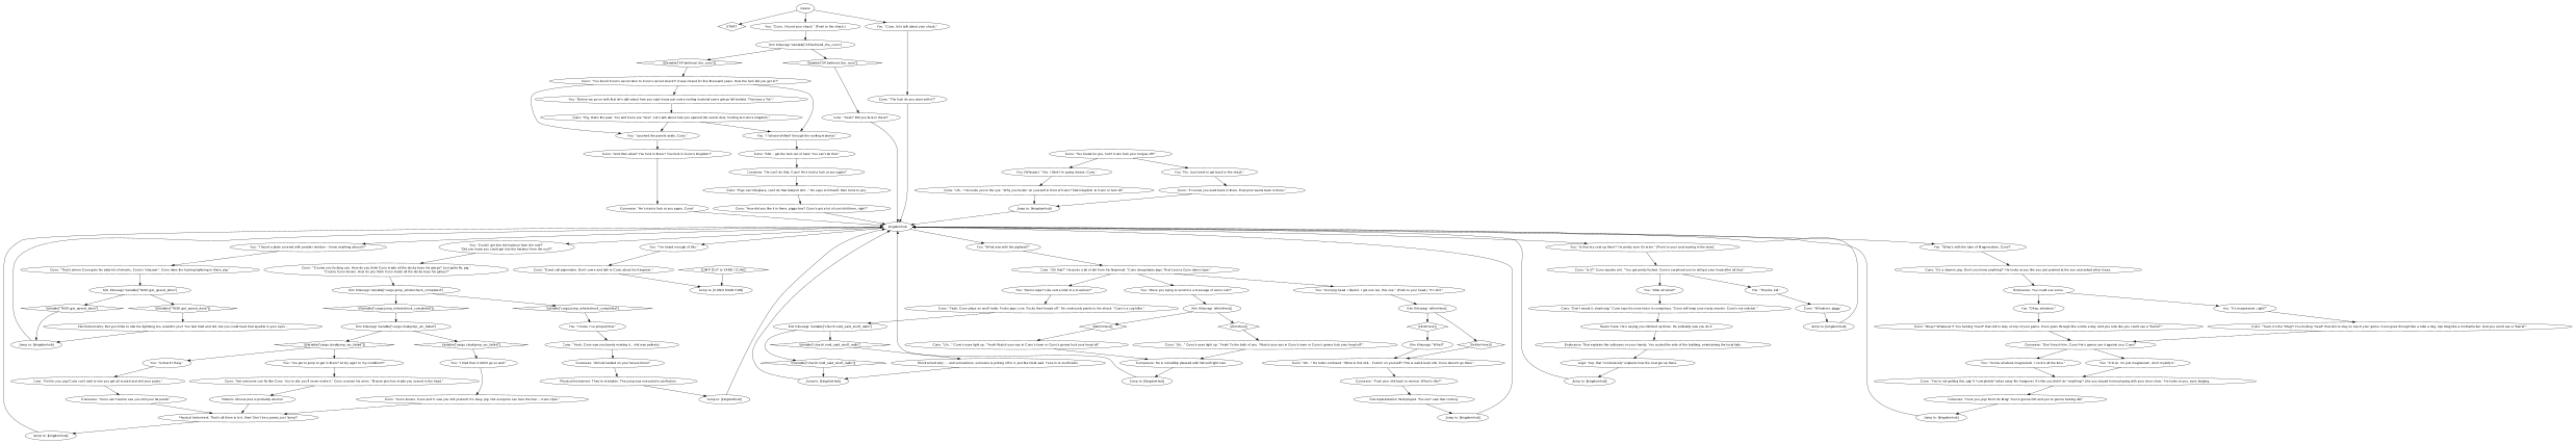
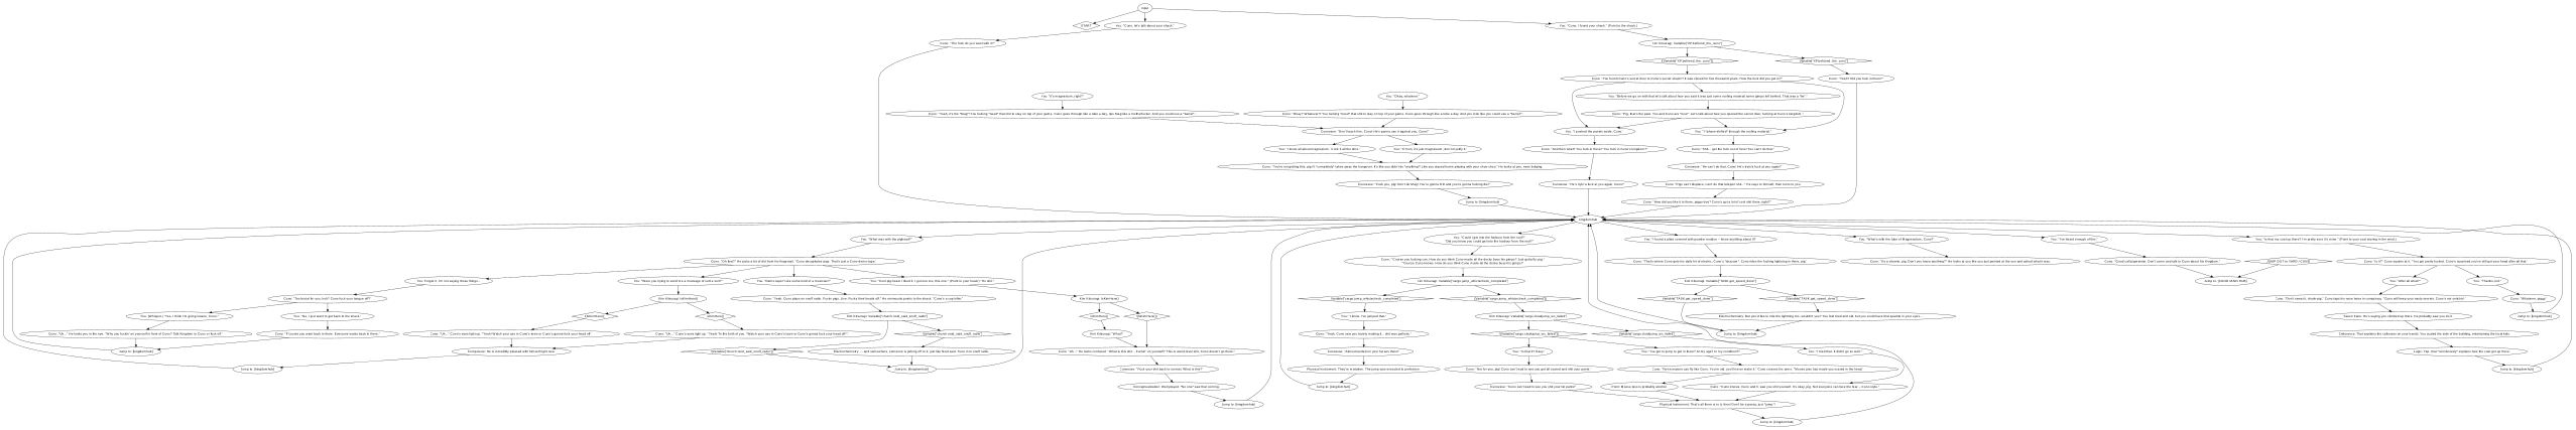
  digraph {
    fontname="Liberation Sans"
    node [fontname="Liberation Sans"]
    edge [fontname="Liberation Sans"]
    n1 [label=START shape=diamond]
-   n2 [label=insane]
+   n2 [label=input]
    n3 [label="You: \"Cuno, I found your shack.\" (Point to the shack.)"]
    n4 [label="You: \"Cuno, let's talk about your shack.\""]
    n5 [label="Kim Kitsuragi: Variable[\"XP.befriend_the_cuno\"]"]
    n6 [label="Cuno: \"The fuck do you want with it?\""]
    n7 [label="You: \"I *phase-shifted* through the roofing material.\""]
    n8 [label="Cuno: \"Shit... get the fuck out of here! You can't do that.\""]
    n9 [label="Cunoesse: \"He can't do that, Cuno! He's tryin'a fuck at you again!\""]
    n10 [label="Cuno: \"Uh...\" He looks confused. \"What is this shit... Fuckin' on yourself? This is weird-level shit, Cuno doesn't go there.\""]
    n11 [label="Cunoesse: \"Fuck your shit back to normal. What is this?\""]
    n12 [label="Conceptualization: Well played. *No one* saw that coming."]
    n13 [label="Jump to: [kingdomhub]"]
-   n14 [label="Rhetoric: Moose piss is probably alcohol."]
+   n14 [label="Point: Moose piss is probably alcohol."]
    n15 [label="Physical Instrument: That's all there is to it, then! Don't be a pansy, just *jump*!"]
    n16 [label="Jump to: [kingdomhub]"]
    n17 [label="Jump to: [kingdomhub]"]
    n18 [label=kingdomhub]
    n19 [label="You: \"What's with the tube of Magnesolam, Cuno?\""]
    n20 [label="You: \"I found a plate covered with powder residue -- know anything about it?\""]
    n21 [label="You: \"I've heard enough of this.\""]
    n22 [label="You: \"Is that my coat up there? I'm pretty sure it's mine.\" (Point to your coat waving in the wind.)"]
    n23 [label="You: \"Could I get into the harbour from the roof?\"\n\"Did you know you could get into the harbour from the roof?\""]
    n24 [label="You: \"What was with the pighead?\""]
    n25 [label="You: \"I know. I've jumped that.\""]
    n26 [label="Cuno: \"Yeah, Cuno saw you barely making it... shit was pathetic.\""]
    n27 [label="Cunoesse: \"Almost landed on your fat ass there!\""]
    n28 [label="Cuno: \"Pig, that's the past. You and Cuno are *now*. Let's talk about how you opened the secret door, fucking at Cuno's kingdom.\""]
    n29 [label="You: \"I pushed the panels aside, Cuno.\""]
    n30 [label="Cuno: \"And then what? You fuck in there? You fuck in Cuno's kingdom?\""]
    n31 [label="You: \"Demo-tape? Like some kind of a musician?\""]
    n32 [label="Cuno: \"Yeah, Cuno plays on snuff radio. Fucks pigs. Live. Fucks their heads off.\" He ominously points to the shack. \"Cuno's a cop killer.\""]
    n33 [label="Kim Kitsuragi: Variable[\"church.noid_said_snuff_radio\"]"]
    n34 [label="Jump to: [kingdomhub]"]
    n35 [label="Kim Kitsuragi: IsKimHere()"]
    n36 [label="IsKimHere()" shape=diamond]
    n37 [label="!(IsKimHere())" shape=diamond]
    n38 [label="Kim Kitsuragi: \"What?\""]
    n39 [label="Cunoesse: \"Cuno can't wait to see you shit your fat pants!\""]
    n40 [label="Composure: He is incredibly pleased with himself right now."]
    n41 [label="Jump to: [kingdomhub]"]
    n42 [label="Cuno: \"Oh that?\" He picks a bit of dirt from his fingernail. \"Cuno decapitates pigs. That's just a Cuno demo-tape.\""]
    n43 [label="You: \"Cool pig-head. I liked it. I got one too, this one.\" (Point to your head.) \"It's shit.\""]
+   n44 [label="You: Forget it, I'm not saying those things..."]
    n45 [label="You: \"Were you trying to send me a message of some sort?\""]
    n46 [label="Cuno: \"Too brutal for you, huh? Cuno fuck your tongue off?\""]
    n47 [label="Kim Kitsuragi: IsKimHere()"]
    n48 [label="Cuno: \"Is it?\" Cuno squints at it. \"You got pretty fucked. Cuno's surprised you've still got your head after all that.\""]
    n49 [label="You: \"After all what?\""]
    n50 [label="You: \"Thanks, kid.\""]
    n51 [label="Cuno: \"Don't sweat it, drunk-pig.\" Cuno taps his nose twice in conspiracy. \"Cuno will keep your nasty secrets. Cuno's not snitchin'.\""]
    n52 [label="Cuno: \"Whatever, piggy.\""]
    n53 [label="Cuno: \"'Course you fucking can. How do you think Cuno made all the docky boys his gimps? Just gotta fly, pig.\"\n\"'Course Cuno knows. How do you think Cuno made all the docky boys his gimps?\""]
    n54 [label="Kim Kitsuragi: Variable[\"cargo.jump_whictecheck_completed\"]"]
    n55 [label="Variable[\"cargo.jump_whictecheck_completed\"]" shape=diamond]
    n56 [label="!(Variable[\"cargo.jump_whictecheck_completed\"])" shape=diamond]
    n57 [label="Savoir Faire: He's saying you climbed up there. He probably saw you do it."]
    n58 [label="Endurance: That explains the callouses on your hands. You scaled the side of the building, entertaining the local kids."]
    n59 [label="Physical Instrument: They're mistaken. The jump was executed to perfection."]
    n60 [label="Jump to: [kingdomhub]"]
    n61 [label="Cuno: \"It's a vitamin, pig. Don't you know anything?\" He looks at you like you just pointed at the sun and asked what it was."]
-   n62 [label="Endurance: You could use some."]
    n63 [label="You: \"Before we go on with that let's talk about how you said it was just some roofing material some gimps left behind. That was a *lie*.\""]
    n64 [label="Variable[\"church.noid_said_snuff_radio\"]" shape=diamond]
    n65 [label="!(Variable[\"church.noid_said_snuff_radio\"])" shape=diamond]
    n66 [label="Logic: Yep, that *conclusively* explains how the coat got up there."]
    n67 [label="Jump to: [kingdomhub]"]
    n68 [label="Cuno: \"How did you like it in there, piggo-boy? Cuno's got a lot of cool shit there, right?\""]
    n69 [label="Cuno: \"Okay? Whatever?! You fucking *need* that shit to stay on top of your game. Cuno goes through like a tube a day. And you look like you could use a *barrel*.\""]
    n70 [label="Cunoesse: \"Don't teach him, Cuno! He's gonna use it against you, Cuno!\""]
    n71 [label="You: \"I know all about magnesium. I rock it all the time.\""]
    n72 [label="You: \"C'mon, it's just magnesium, don't mystify it.\""]
    n73 [label="Cuno: \"Uh...\" Cuno's eyes light up. \"Yeah! Watch your ass in Cuno's town or Cuno's gonna fuck your head off.\""]
    n74 [label="Cuno: \"Pigs can't displace, can't do that teleport shit...\" He says to himself, then turns to you."]
    n75 [label="You: \"It's magnesium, right?\""]
    n76 [label="Cuno: \"Yeah, it's the *Mag*! You fucking *need* that shit to stay on top of your game. Cuno goes through like a tube a day, rips Mag like a motherfucker. And you could use a *barrel*.\""]
    n77 [label="Kim Kitsuragi: Variable[\"cargo.cloakjump_wc_failed\"]"]
    n78 [label="Variable[\"cargo.cloakjump_wc_failed\"]" shape=diamond]
    n79 [label="!(Variable[\"cargo.cloakjump_wc_failed\"])" shape=diamond]
    n80 [label="Cuno: \"That's where Cuno gets his daily hit of electric, Cuno's *shazam*. Cuno rides the fucking lightning in there, pig.\""]
    n81 [label="Kim Kitsuragi: Variable[\"TASK.get_speed_done\"]"]
    n82 [label="Electrochemistry: ... and somewhere, someone is jerking off to it, just like Noid said. Tune in to snuff radio."]
    n83 [label="Jump to: [kingdomhub]"]
    n84 [label="Variable[\"XP.befriend_the_cuno\"]" shape=diamond]
    n85 [label="!(Variable[\"XP.befriend_the_cuno\"])" shape=diamond]
    n86 [label="Cuno: \"Good call pigmeister. Don't come and talk to Cuno about his Kingdom.\""]
    n87 [label="Jump to: [CUNO MAIN HUB]"]
    n88 [label="Cuno: \"Not for you, pig! Cuno can't wait to see you get all scared and shit your pants.\""]
    n89 [label="Cuno: \"Uh...\" He looks you in the eye. \"Why you fuckin' on yourself in front of Cuno? Talk Kingdom to Cuno or fuck off.\""]
    n90 [label="You: \"Okay, whatever.\""]
    n91 [label="Cuno: \"Cuno knows. Cuno and C saw you shit yourself. It's okay, pig. Not everyone can face the fear -- Cuno style.\""]
    n92 [label="Jump to: [kingdomhub]"]
    n93 [label="You: \"I've got to jump to get in there? At my age? In my condition?!\""]
    n94 [label="Cuno: \"Not everyone can fly like Cuno. You're old, you'll never make it.\" Cuno crosses his arms. \"Moose piss has made you scared in the head.\""]
    n95 [label="Cunoesse: \"He's tryin'a fuck at you again, Cuno!\""]
    n96 [label="Variable[\"TASK.get_speed_done\"]" shape=diamond]
    n97 [label="!(Variable[\"TASK.get_speed_done\"])" shape=diamond]
    n98 [label="Electrochemistry: Bet you'd like to ride the lightning too, wouldn't you? You feel tired and old, but you could have that sparkle in your eyes..."]
    n99 [label="IsKimHere()" shape=diamond]
    n100 [label="!(IsKimHere())" shape=diamond]
    n101 [label="Cuno: \"Uh...\" Cuno's eyes light up. \"Yeah! To the both of you. *Watch your ass in Cuno's town or Cuno's gonna fuck your head off*.\""]
    n102 [label="You: \"I tried that. It didn't go so well.\""]
    n103 [label="You: \"Is that it? Easy.\""]
    n104 [label="Cuno: \"You found Cuno's secret door to Cuno's secret shack?! It was closed for five thousand years. How the fuck did you get in?\""]
    n105 [label="Cunoesse: \"Fuck you, pig! Don't do Mag! You're gonna OD and you're gonna fucking die!\""]
    n106 [label="Jump to: [kingdomhub]"]
    n107 [label="Cuno: \"You're not getting this, pig! It *completely* takes away the hangover. It's like you didn't do *anything*! Like you stayed home playing with your choo-choo.\" He looks at you, eyes bulging."]
    n108 [label="You: (Whisper.) \"Yes. I think I'm going insane, Cuno.\""]
    n109 [label="You: \"No, I just want to get back to the shack.\""]
    n110 [label="Cuno: \"F'course you want back in there. Everyone wants back in there.\""]
    n111 [label="Cuno: \"Yeah? Did you fuck in there?\""]
    n112 [label="JUMP OUT to YARD / CUNO" shape=diamond]
    n2 -> n1
    n2 -> n3
    n2 -> n4
    n3 -> n5
    n4 -> n6
    n5 -> n84
    n5 -> n85
    n6 -> n18
    n7 -> n8
    n8 -> n9
    n9 -> n74
    n10 -> n11
    n11 -> n12
    n12 -> n13
    n13 -> n18
    n14 -> n15
    n15 -> n16
    n16 -> n18
    n17 -> n18
    n18 -> n19
    n18 -> n20
    n18 -> n21
    n18 -> n22
    n18 -> n23
    n18 -> n24
    n19 -> n61
    n20 -> n80
    n21 -> n86
    n22 -> n48
    n23 -> n53
    n24 -> n42
    n25 -> n26
    n26 -> n27
    n27 -> n59
    n28 -> n7
    n28 -> n29
    n29 -> n30
    n30 -> n95
    n31 -> n32
    n32 -> n33
    n33 -> n64
    n33 -> n65
    n34 -> n18
    n35 -> n36
    n35 -> n37
    n36 -> n38
    n37 -> n10
    n38 -> n10
    n39 -> n15
    n40 -> n41
    n41 -> n18
    n42 -> n31
    n42 -> n43
+   n42 -> n44
    n42 -> n45
    n43 -> n35
+   n44 -> n46
    n45 -> n47
    n46 -> n108
    n46 -> n109
    n47 -> n99
    n47 -> n100
    n48 -> n49
    n48 -> n50
    n49 -> n51
    n50 -> n52
    n51 -> n57
    n52 -> n92
    n53 -> n54
    n54 -> n55
    n54 -> n56
    n55 -> n25
    n56 -> n77
    n57 -> n58
    n58 -> n66
    n59 -> n60
    n60 -> n18
-   n61 -> n62
-   n62 -> n75
-   n62 -> n90
    n63 -> n28
    n64 -> n82
    n65 -> n83
    n66 -> n67
    n67 -> n18
    n68 -> n18
    n69 -> n70
    n70 -> n71
    n70 -> n72
    n71 -> n107
    n72 -> n107
    n73 -> n40
    n74 -> n68
    n75 -> n76
    n76 -> n70
    n77 -> n78
    n77 -> n79
    n78 -> n102
    n79 -> n93
    n79 -> n103
    n80 -> n81
    n81 -> n96
    n81 -> n97
    n82 -> n83
    n83 -> n18
    n84 -> n111
    n85 -> n104
    n86 -> n87
    n88 -> n39
    n89 -> n34
    n90 -> n69
    n91 -> n15
    n92 -> n18
    n93 -> n94
    n94 -> n14
    n95 -> n18
    n96 -> n17
    n97 -> n98
    n98 -> n17
    n99 -> n101
    n100 -> n73
    n101 -> n40
    n102 -> n91
    n103 -> n88
    n104 -> n7
    n104 -> n29
    n104 -> n63
    n105 -> n106
    n106 -> n18
    n107 -> n105
    n108 -> n89
    n109 -> n110
    n110 -> n34
    n111 -> n18
    n112 -> n87
  }
